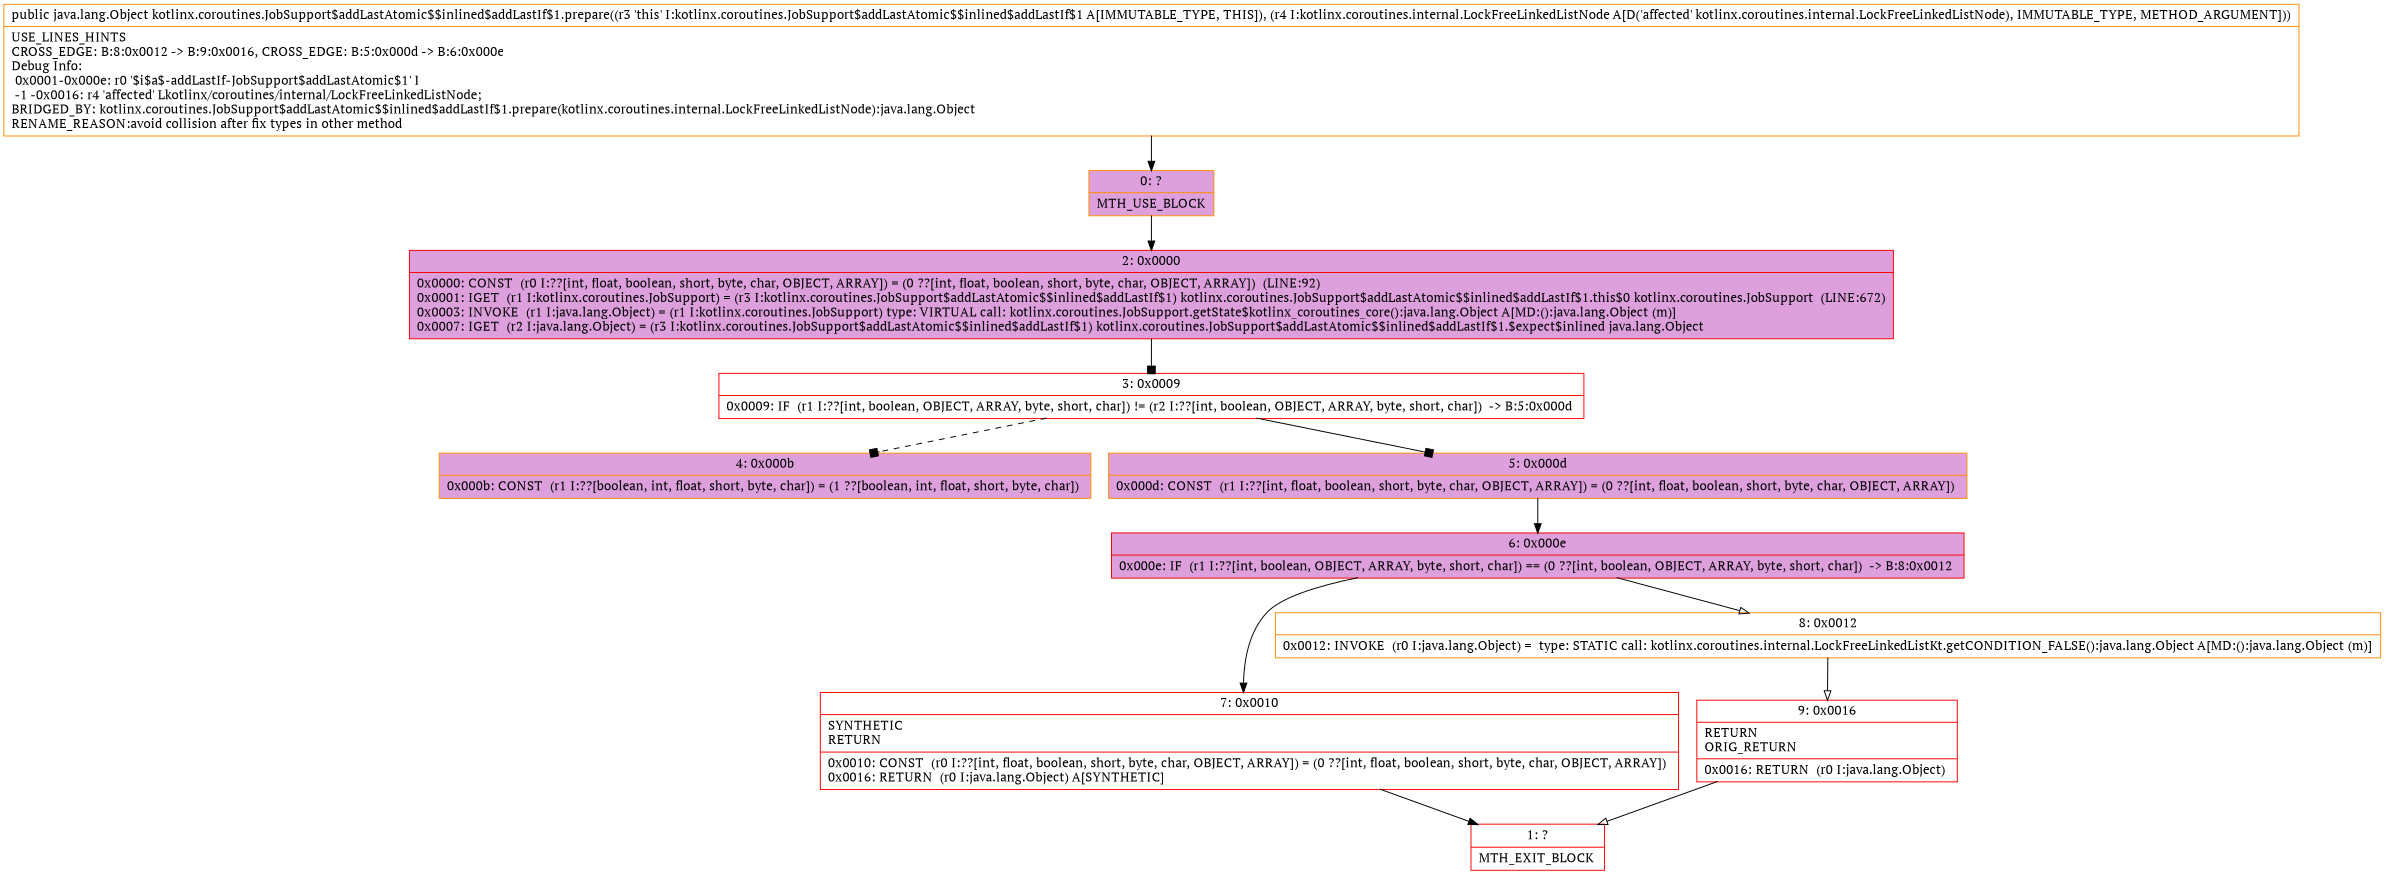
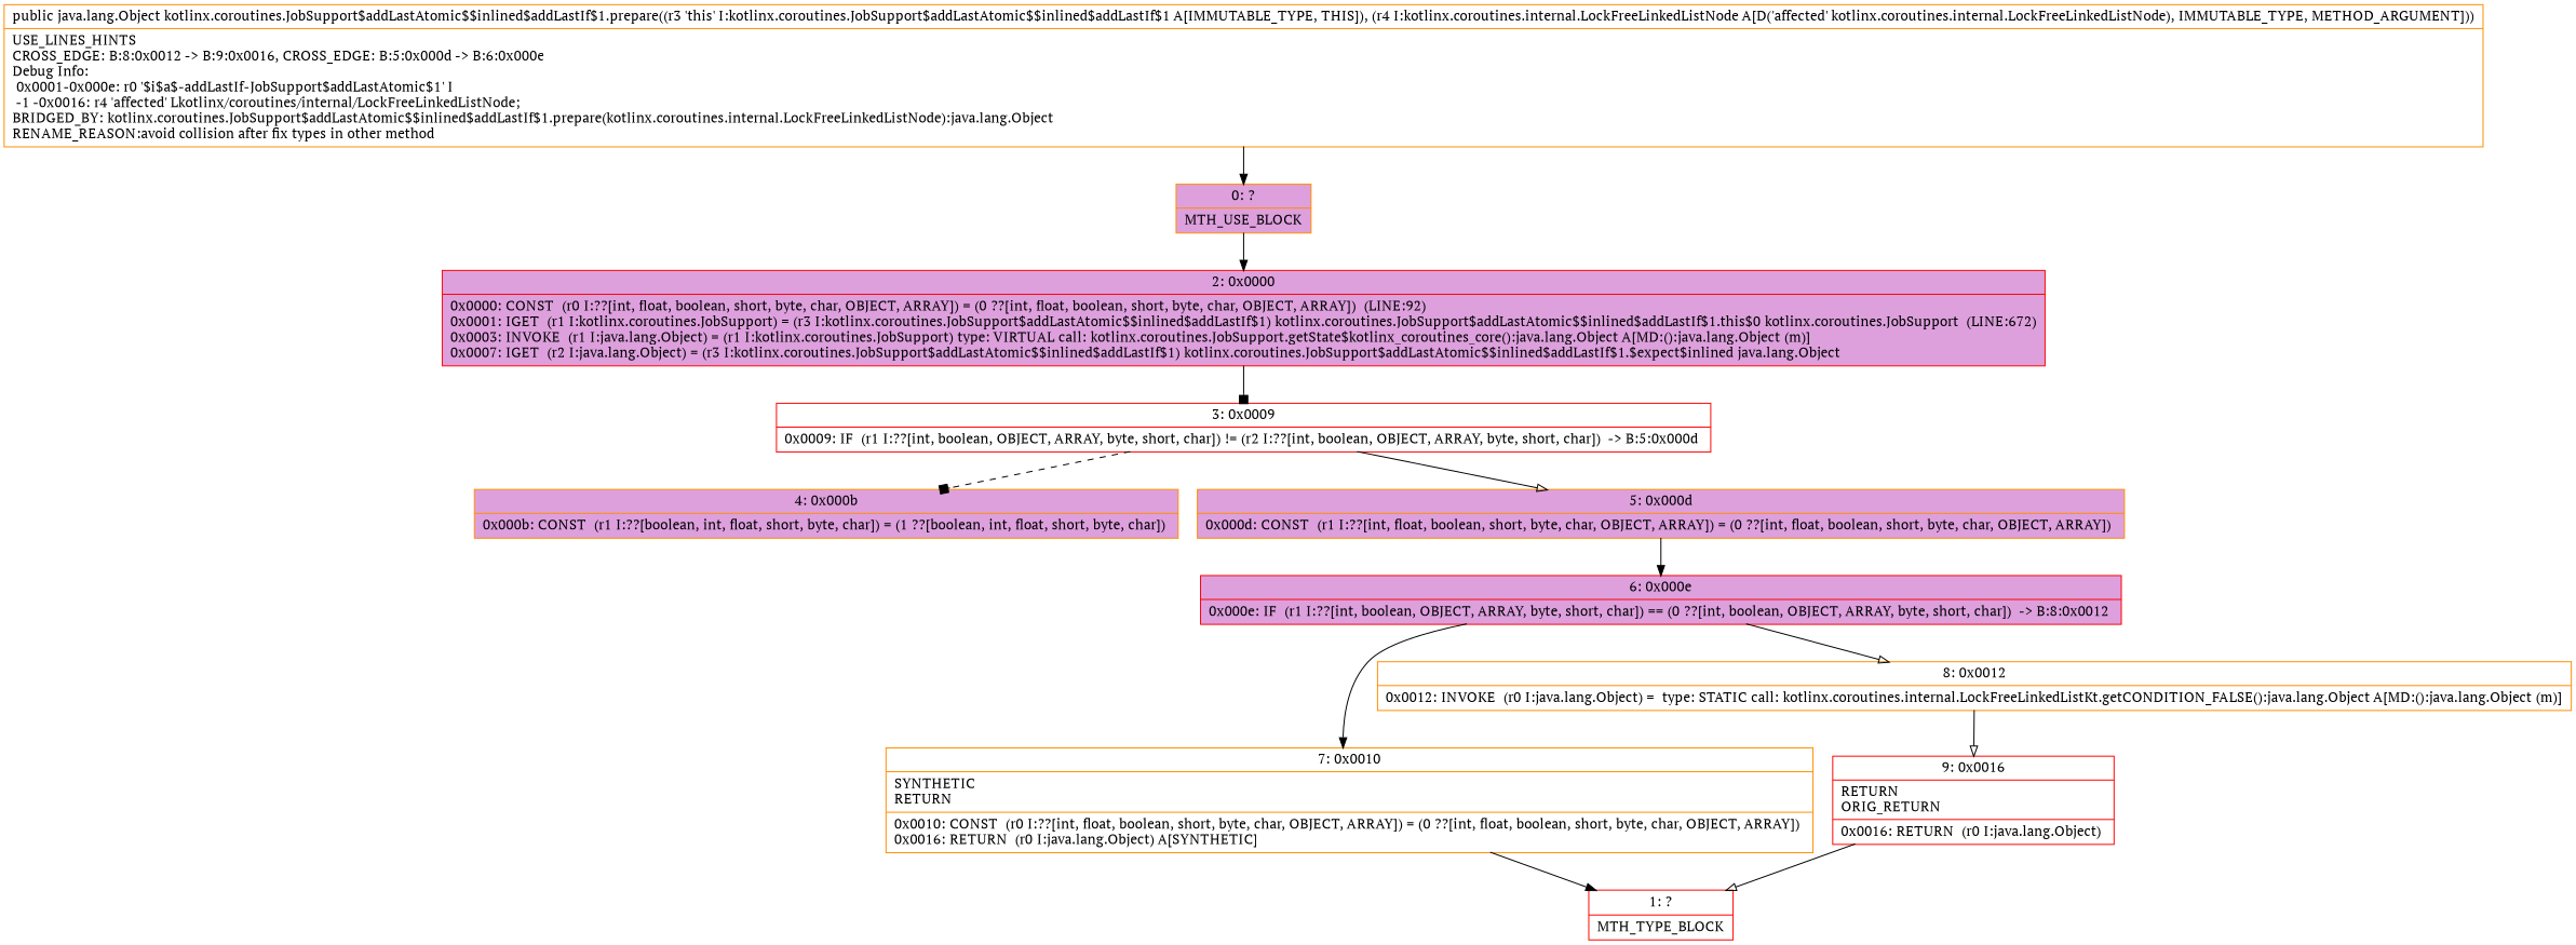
  digraph {
    fontname="PT Serif"
    node [color=darkorange fillcolor=white fontname="PT Serif" shape=record style=filled]
    edge [arrowhead=normal fontname="PT Serif"]
    n1 [fillcolor=plum label="{0\:\ ?|MTH_USE_BLOCK\l}"]
    n2 [color=red fillcolor=plum label="{2\:\ 0x0000|0x0000: CONST  (r0 I:??[int, float, boolean, short, byte, char, OBJECT, ARRAY]) = (0 ??[int, float, boolean, short, byte, char, OBJECT, ARRAY])  (LINE:92)\l0x0001: IGET  (r1 I:kotlinx.coroutines.JobSupport) = (r3 I:kotlinx.coroutines.JobSupport$addLastAtomic$$inlined$addLastIf$1) kotlinx.coroutines.JobSupport$addLastAtomic$$inlined$addLastIf$1.this$0 kotlinx.coroutines.JobSupport  (LINE:672)\l0x0003: INVOKE  (r1 I:java.lang.Object) = (r1 I:kotlinx.coroutines.JobSupport) type: VIRTUAL call: kotlinx.coroutines.JobSupport.getState$kotlinx_coroutines_core():java.lang.Object A[MD:():java.lang.Object (m)]\l0x0007: IGET  (r2 I:java.lang.Object) = (r3 I:kotlinx.coroutines.JobSupport$addLastAtomic$$inlined$addLastIf$1) kotlinx.coroutines.JobSupport$addLastAtomic$$inlined$addLastIf$1.$expect$inlined java.lang.Object \l}"]
    n3 [color=red label="{3\:\ 0x0009|0x0009: IF  (r1 I:??[int, boolean, OBJECT, ARRAY, byte, short, char]) != (r2 I:??[int, boolean, OBJECT, ARRAY, byte, short, char])  \-\> B:5:0x000d \l}"]
    n4 [fillcolor=plum label="{4\:\ 0x000b|0x000b: CONST  (r1 I:??[boolean, int, float, short, byte, char]) = (1 ??[boolean, int, float, short, byte, char]) \l}"]
    n5 [fillcolor=plum label="{5\:\ 0x000d|0x000d: CONST  (r1 I:??[int, float, boolean, short, byte, char, OBJECT, ARRAY]) = (0 ??[int, float, boolean, short, byte, char, OBJECT, ARRAY]) \l}"]
    n6 [color=red fillcolor=plum label="{6\:\ 0x000e|0x000e: IF  (r1 I:??[int, boolean, OBJECT, ARRAY, byte, short, char]) == (0 ??[int, boolean, OBJECT, ARRAY, byte, short, char])  \-\> B:8:0x0012 \l}"]
-   n7 [color=red label="{7\:\ 0x0010|SYNTHETIC\lRETURN\l|0x0010: CONST  (r0 I:??[int, float, boolean, short, byte, char, OBJECT, ARRAY]) = (0 ??[int, float, boolean, short, byte, char, OBJECT, ARRAY]) \l0x0016: RETURN  (r0 I:java.lang.Object) A[SYNTHETIC]\l}"]
+   n7 [label="{7\:\ 0x0010|SYNTHETIC\lRETURN\l|0x0010: CONST  (r0 I:??[int, float, boolean, short, byte, char, OBJECT, ARRAY]) = (0 ??[int, float, boolean, short, byte, char, OBJECT, ARRAY]) \l0x0016: RETURN  (r0 I:java.lang.Object) A[SYNTHETIC]\l}"]
    n8 [label="{8\:\ 0x0012|0x0012: INVOKE  (r0 I:java.lang.Object) =  type: STATIC call: kotlinx.coroutines.internal.LockFreeLinkedListKt.getCONDITION_FALSE():java.lang.Object A[MD:():java.lang.Object (m)]\l}"]
-   n9 [color=red label="{1\:\ ?|MTH_EXIT_BLOCK\l}"]
+   n9 [color=red label="{1\:\ ?|MTH_TYPE_BLOCK\l}"]
    n10 [color=red label="{9\:\ 0x0016|RETURN\lORIG_RETURN\l|0x0016: RETURN  (r0 I:java.lang.Object) \l}"]
    n11 [label="{public java.lang.Object kotlinx.coroutines.JobSupport$addLastAtomic$$inlined$addLastIf$1.prepare((r3 'this' I:kotlinx.coroutines.JobSupport$addLastAtomic$$inlined$addLastIf$1 A[IMMUTABLE_TYPE, THIS]), (r4 I:kotlinx.coroutines.internal.LockFreeLinkedListNode A[D('affected' kotlinx.coroutines.internal.LockFreeLinkedListNode), IMMUTABLE_TYPE, METHOD_ARGUMENT]))  | USE_LINES_HINTS\lCROSS_EDGE: B:8:0x0012 \-\> B:9:0x0016, CROSS_EDGE: B:5:0x000d \-\> B:6:0x000e\lDebug Info:\l  0x0001\-0x000e: r0 '$i$a$\-addLastIf\-JobSupport$addLastAtomic$1' I\l  \-1 \-0x0016: r4 'affected' Lkotlinx\/coroutines\/internal\/LockFreeLinkedListNode;\lBRIDGED_BY: kotlinx.coroutines.JobSupport$addLastAtomic$$inlined$addLastIf$1.prepare(kotlinx.coroutines.internal.LockFreeLinkedListNode):java.lang.Object\lRENAME_REASON:avoid collision after fix types in other method\l}"]
    n1 -> n2
    n2 -> n3 [arrowhead=box]
    n3 -> n4 [arrowhead=box style=dashed]
-   n3 -> n5 [arrowhead=box]
+   n3 -> n5 [arrowhead=onormal]
    n5 -> n6
    n6 -> n7 [style=solid]
    n6 -> n8 [arrowhead=onormal]
    n7 -> n9
    n8 -> n10 [arrowhead=onormal]
    n10 -> n9 [arrowhead=onormal]
    n11 -> n1
  }
